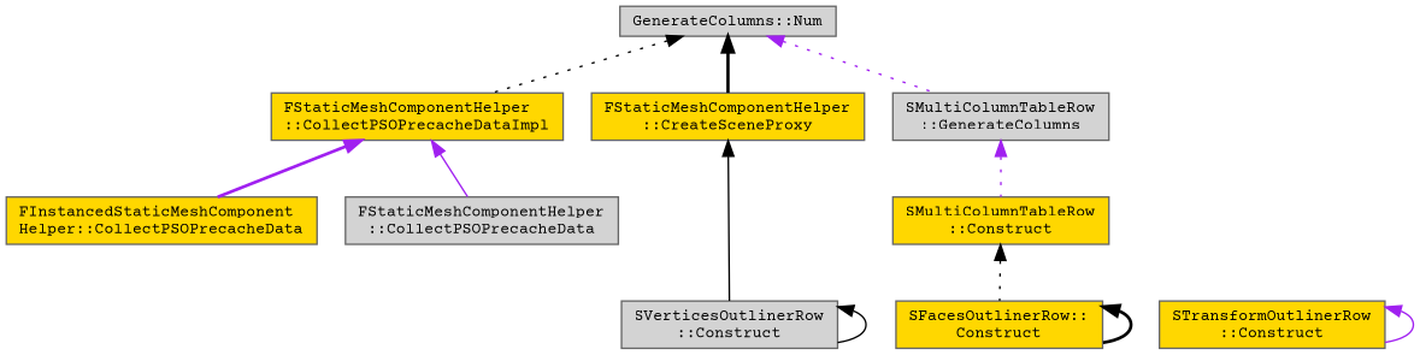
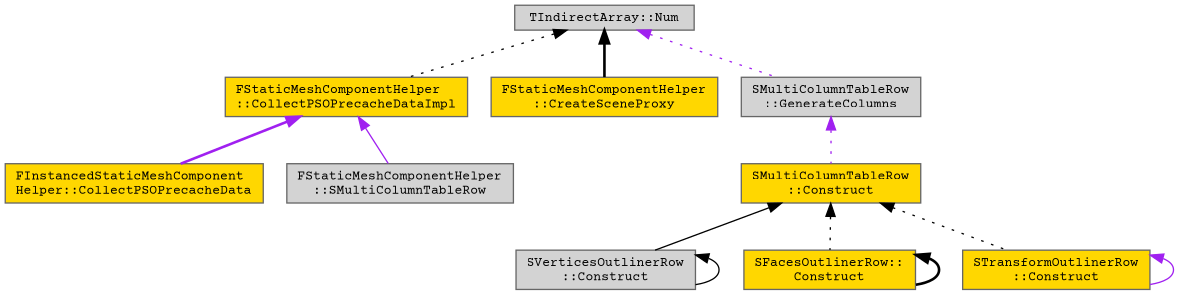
  digraph {
    fontname="Courier Prime"
    rankdir=TB
    node [color=grey40 fillcolor=gold fontname="Courier Prime" fontsize=10 shape=box style=filled]
    edge [color=black dir=back fontname="Courier Prime" fontsize=10 labelfontname=Helvetica labelfontsize=10 style=dotted]
-   n1 [color=gray40 fillcolor=lightgrey fontcolor=black height=0.2 label="GenerateColumns::Num" width=0.4]
+   n1 [color=gray40 fillcolor=lightgrey fontcolor=black height=0.2 label="TIndirectArray::Num" width=0.4]
    n2 [height=0.2 label="FStaticMeshComponentHelper\l::CollectPSOPrecacheDataImpl" width=0.4]
    n3 [height=0.2 label="FStaticMeshComponentHelper\l::CreateSceneProxy" width=0.4]
    n4 [fillcolor=lightgrey height=0.2 label="SMultiColumnTableRow\l::GenerateColumns" width=0.4]
    n5 [height=0.2 label="FInstancedStaticMeshComponent\lHelper::CollectPSOPrecacheData" width=0.4]
-   n6 [fillcolor=lightgrey height=0.2 label="FStaticMeshComponentHelper\l::CollectPSOPrecacheData" width=0.4]
+   n6 [fillcolor=lightgrey height=0.2 label="FStaticMeshComponentHelper\l::SMultiColumnTableRow" width=0.4]
    n7 [height=0.2 label="SMultiColumnTableRow\l::Construct" width=0.4]
    n8 [height=0.2 label="SFacesOutlinerRow::\lConstruct" width=0.4]
    n9 [height=0.2 label="STransformOutlinerRow\l::Construct" width=0.4]
    n10 [fillcolor=lightgrey height=0.2 label="SVerticesOutlinerRow\l::Construct" width=0.4]
    n1 -> n2
    n1 -> n3 [style=bold]
    n1 -> n4 [color=purple]
    n2 -> n5 [color=purple style=bold]
    n2 -> n6 [color=purple style=solid]
    n4 -> n7 [color=purple]
    n7 -> n8
-   n3 -> n10 [style=solid]
+   n7 -> n9
+   n7 -> n10 [style=solid]
    n8 -> n8 [style=bold]
    n9 -> n9 [color=purple style=solid]
    n10 -> n10 [style=solid]
  }
